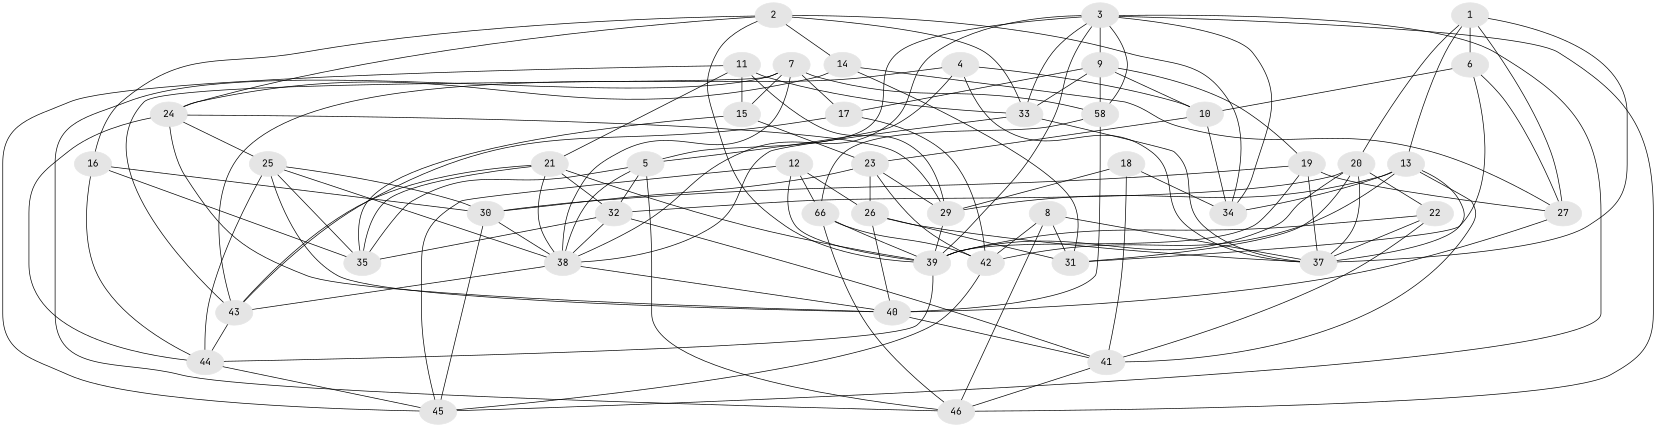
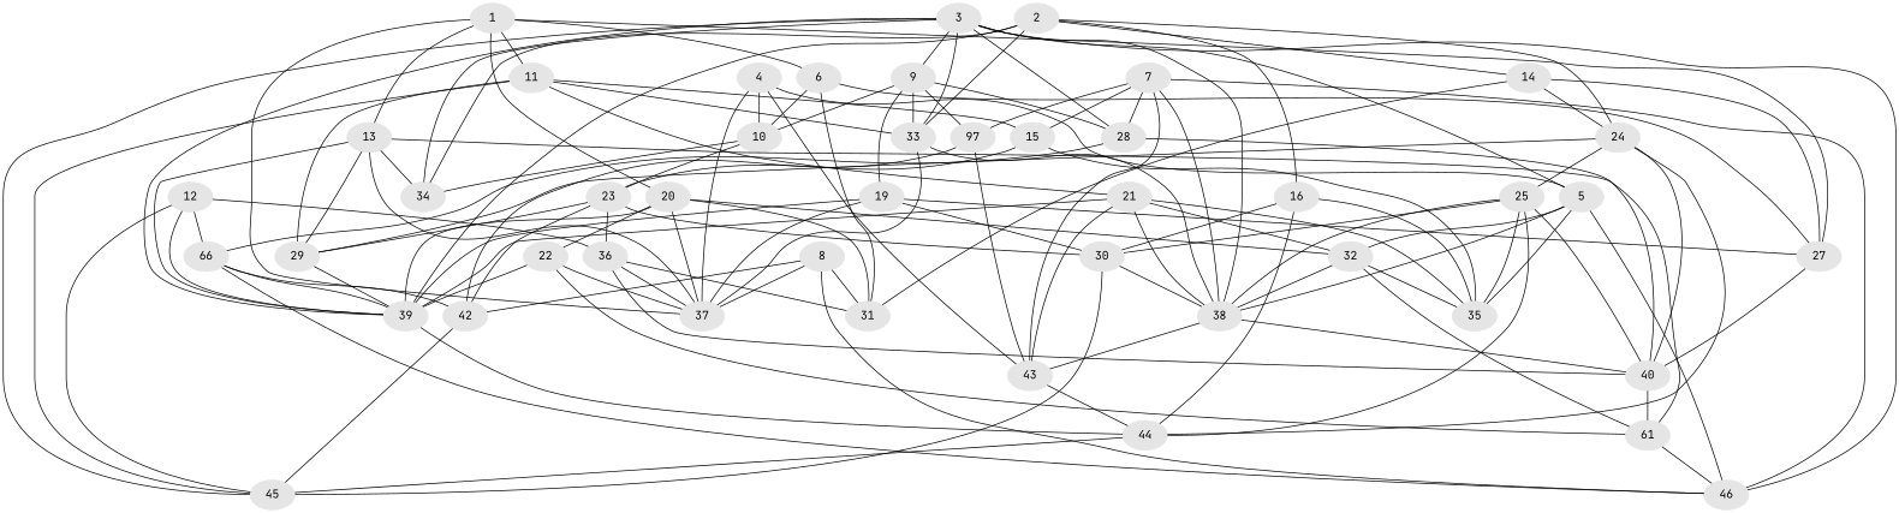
  graph {
    fontname="JetBrains Mono"
    node [color=gray90 fontname="JetBrains Mono" style=filled]
    edge [fontname="JetBrains Mono" weight=1.0]
    1
    6
    11
    13
    20
    27
    37
    10
    31
    33
    45
    15
    21
    29
    34
    42
-   41
+   41 [label=61]
    39
    32
    22
    40
    2
    14
    16
    24
    35
    30
    44
    25
    38
    3
    5
    9
-   28 [label=58]
+   28
    46
-   17
+   17 [label=97]
    19
    n38 [label=66]
    43
    4
    23
    7
    8
-   26
+   26 [label=36]
    12
-   18
    1 -- 6
+   1 -- 11
    1 -- 13
    1 -- 20
    1 -- 27
    1 -- 37
    6 -- 27
    6 -- 10 [weight=2.0]
    6 -- 31
    11 -- 33
    11 -- 45
    11 -- 15
    11 -- 21
    11 -- 29
    13 -- 37
    13 -- 29
    13 -- 34
-   13 -- 42
+   13 -- 39
    13 -- 41
    20 -- 37
    20 -- 31
    20 -- 39
    20 -- 32
    20 -- 22
    27 -- 40 [weight=2.0]
    10 -- 34
    10 -- 23
    33 -- 37
    33 -- 38
    15 -- 35
    15 -- 23
    21 -- 39
    21 -- 32
    21 -- 35
    21 -- 38
    21 -- 43
    29 -- 39
    42 -- 45
    41 -- 46
    39 -- 44
    32 -- 41
    32 -- 35
    32 -- 38
    22 -- 37
    22 -- 41
    22 -- 39
    40 -- 41
    2 -- 33
    2 -- 34
    2 -- 39
    2 -- 14
    2 -- 16
    2 -- 24
    14 -- 27
    14 -- 31
    14 -- 24
    16 -- 35
    16 -- 30
    16 -- 44
    24 -- 29
    24 -- 40
    24 -- 44
    24 -- 25
    30 -- 45
    30 -- 38
    44 -- 45
    25 -- 40
    25 -- 35
    25 -- 30
    25 -- 44
    25 -- 38
    38 -- 40
    38 -- 43
    3 -- 33
    3 -- 45
    3 -- 34
    3 -- 39
    3 -- 38
    3 -- 5
    3 -- 9
    3 -- 28
    3 -- 46
    5 -- 32
    5 -- 35
    5 -- 38
    5 -- 46
    9 -- 10
    9 -- 33
    9 -- 28
    9 -- 17
    9 -- 19
    28 -- 40
    28 -- n38 [weight=2.0]
    17 -- 42
    17 -- 43
    19 -- 27
    19 -- 37 [weight=2.0]
    19 -- 39
    19 -- 30
    n38 -- 42
    n38 -- 39
    n38 -- 46
    43 -- 44
    4 -- 37
    4 -- 10
    4 -- 5
    4 -- 43
    23 -- 29
    23 -- 42
    23 -- 30
    23 -- 26
    7 -- 15
    7 -- 38
    7 -- 28
    7 -- 46
    7 -- 17
    7 -- 43
    8 -- 37
    8 -- 31
    8 -- 42
    8 -- 46
    26 -- 37
    26 -- 31 [weight=2.0]
    26 -- 40
    12 -- 45
    12 -- 39
    12 -- n38
    12 -- 26
-   18 -- 29
-   18 -- 34 [weight=2.0]
-   18 -- 41
  }
